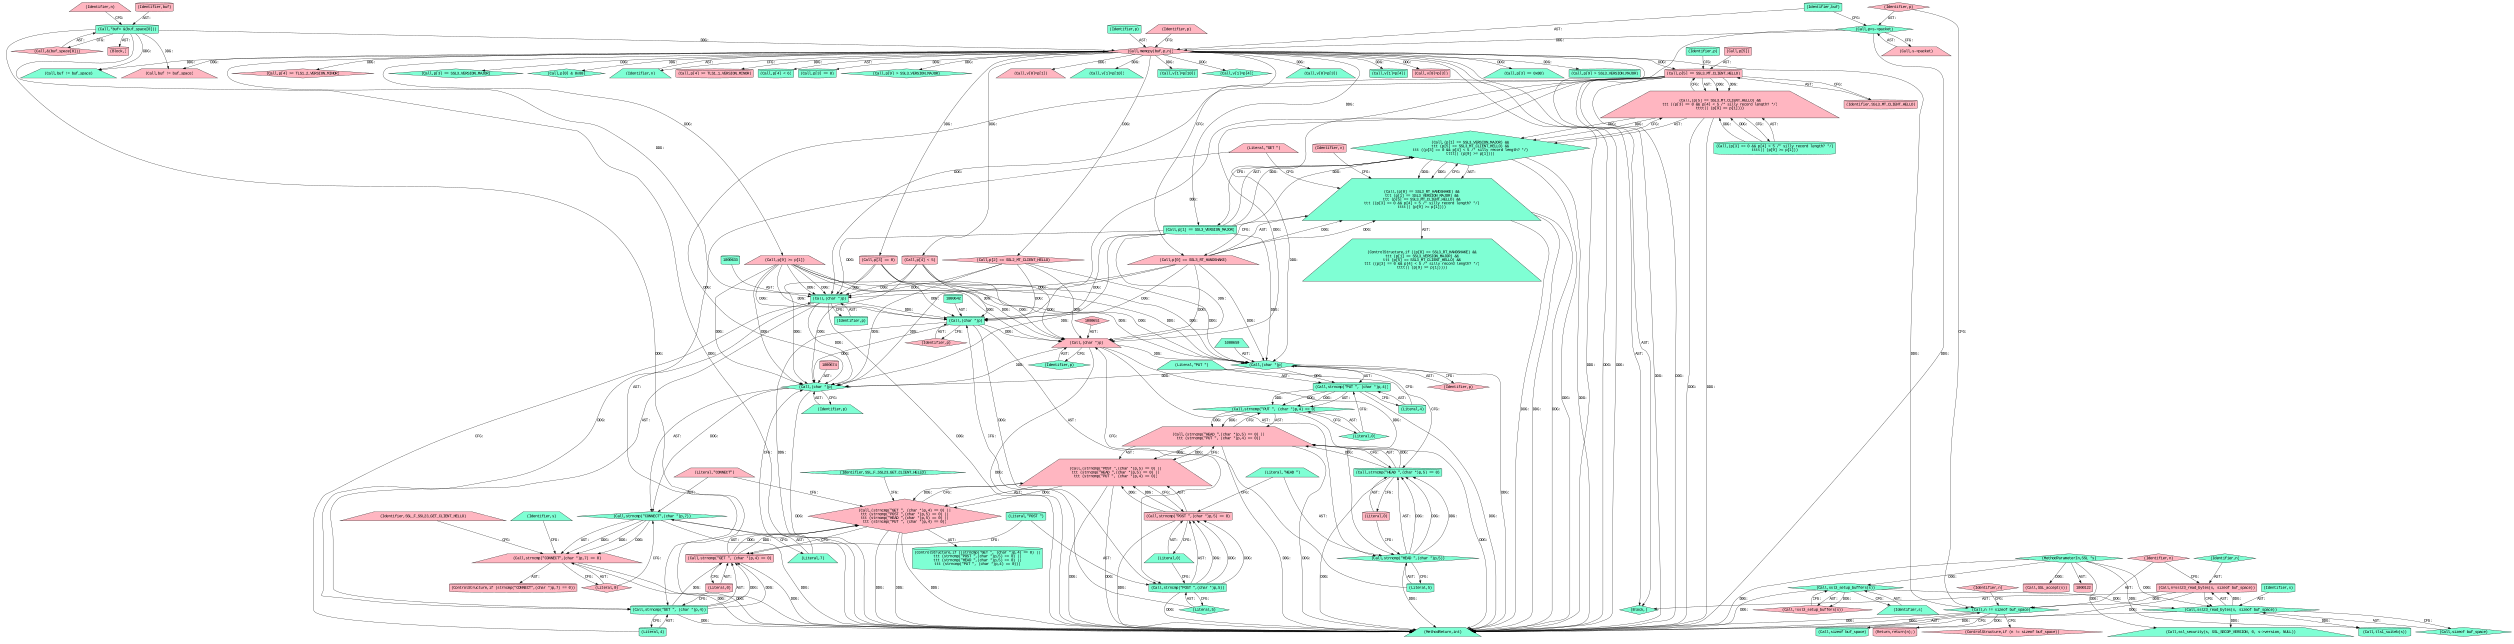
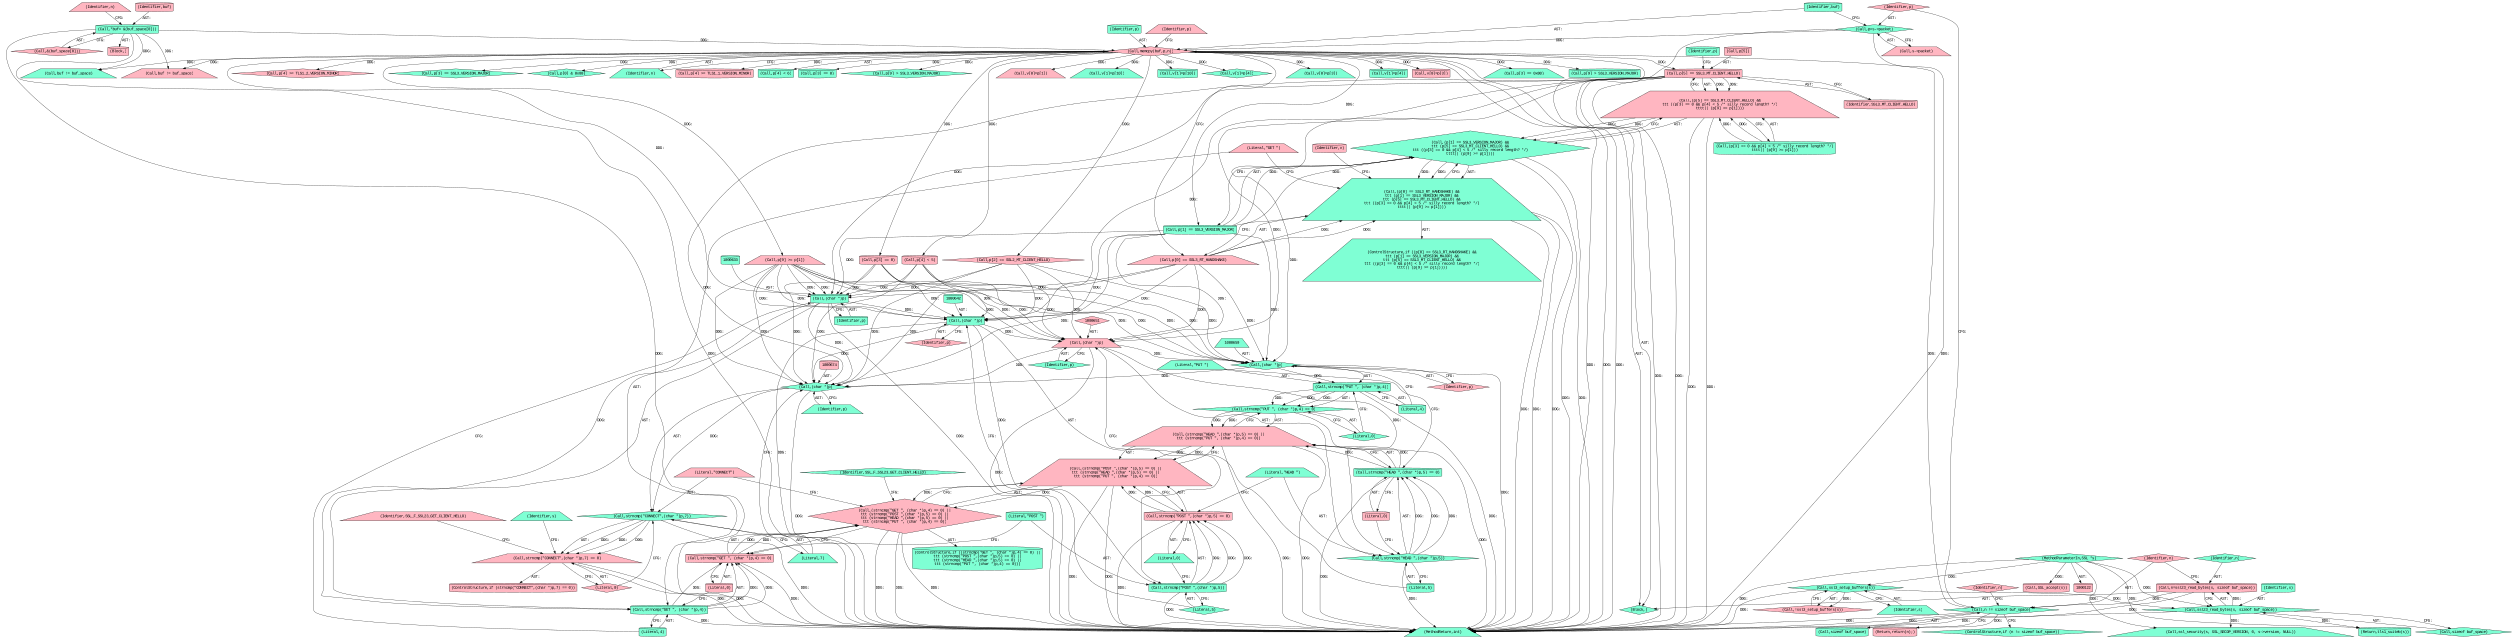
  digraph {
    fontname="Liberation Mono"
    node [fillcolor=aquamarine fontname="Liberation Mono" shape=cylinder style=filled]
    edge [fontname="Liberation Mono"]
    n1 [fillcolor=lightpink label="(Call,p[5] == SSL3_MT_CLIENT_HELLO)"]
    n2 [fillcolor=lightpink label="(Call,(p[5] == SSL3_MT_CLIENT_HELLO) &&\n\t\t\t ((p[3] == 0 && p[4] < 5 /* silly record length? */)\n\t\t\t\t|| (p[9] >= p[1])))" shape=trapezium]
    n3 [label="(Call,(char *)p)"]
    n4 [label="(Call,(char *)p)"]
    n5 [fillcolor=lightpink label="(Call,(char *)p)" shape=trapezium]
    n6 [label="(Call,(char *)p)" shape=diamond]
    n7 [label="(Call,(char *)p)" shape=diamond]
    n8 [fillcolor=lightpink label="(Identifier,SSL3_MT_CLIENT_HELLO)"]
    n9 [label="(MethodReturn,int)" shape=trapezium]
    n10 [label="(Call,(p[1] == SSL3_VERSION_MAJOR) &&\n\t\t\t (p[5] == SSL3_MT_CLIENT_HELLO) &&\n\t\t\t ((p[3] == 0 && p[4] < 5 /* silly record length? */)\n\t\t\t\t|| (p[9] >= p[1])))" shape=diamond]
    n11 [label="(Call,(p[3] == 0 && p[4] < 5 /* silly record length? */)\n\t\t\t\t|| (p[9] >= p[1]))"]
    n12 [label="(Call,strncmp(\"GET \", (char *)p,4))"]
    n13 [label="(Identifier,p)"]
    n14 [label="(Call,strncmp(\"POST \",(char *)p,5))"]
    n15 [fillcolor=lightpink label="(Identifier,p)" shape=diamond]
    n16 [label="(Call,strncmp(\"HEAD \",(char *)p,5))" shape=diamond]
    n17 [label="(Identifier,p)" shape=diamond]
    n18 [label="(Call,strncmp(\"PUT \", (char *)p,4))"]
    n19 [fillcolor=lightpink label="(Identifier,p)" shape=diamond]
    n20 [label="(Call,strncmp(\"CONNECT\",(char *)p,7))" shape=diamond]
    n21 [label="(Identifier,p)" shape=trapezium]
    n22 [fillcolor=lightpink label="(Call,memcpy(buf,p,n))" shape=diamond]
    n23 [label="(Call,p[3] == 0x00)" shape=trapezium]
    n24 [label="(Call,p[9] > SSL3_VERSION_MAJOR)"]
    n25 [fillcolor=lightpink label="(Call,buf != buf_space)" shape=trapezium]
    n26 [fillcolor=lightpink label="(Call,p[9] >= p[1])" shape=trapezium]
    n27 [fillcolor=lightpink label="(Call,p[4] >= TLS1_2_VERSION_MINOR)" shape=diamond]
    n28 [fillcolor=lightpink label="(Call,p[2] == SSL2_MT_CLIENT_HELLO)" shape=diamond]
    n29 [label="(Call,p[3] == SSL3_VERSION_MAJOR)" shape=diamond]
    n30 [label="(Call,p[0] & 0x80)" shape=diamond]
    n31 [label="(Identifier,n)" shape=trapezium]
    n32 [fillcolor=lightpink label="(Call,p[4] >= TLS1_1_VERSION_MINOR)"]
    n33 [label="(Call,p[4] < 6)"]
    n34 [label="(Call,p[3] == 0)"]
    n35 [label="(Call,p[9] > SSL3_VERSION_MAJOR)" shape=diamond]
    n36 [fillcolor=lightpink label="(Call,p[3] == 0)"]
    n37 [label="(Call,buf != buf_space)" shape=trapezium]
    n38 [fillcolor=lightpink label="(Call,p[4] < 5)"]
    n39 [fillcolor=lightpink label="(Call,v[0]=p[1])" shape=trapezium]
    n40 [label="(Call,v[1]=p[10])" shape=trapezium]
    n41 [fillcolor=lightpink label="(Call,p[0] == SSL3_RT_HANDSHAKE)" shape=trapezium]
    n42 [label="(Call,v[1]=p[10])"]
    n43 [label="(Call,v[1]=p[4])" shape=diamond]
    n44 [label="(Block,)" shape=diamond]
    n45 [label="(Call,v[0]=p[3])" shape=trapezium]
    n46 [label="(Call,p[1] == SSL3_VERSION_MAJOR)"]
    n47 [label="(Call,v[1]=p[4])"]
    n48 [fillcolor=lightpink label="(Call,v[0]=p[3])"]
    n49 [label="(Call,(p[0] == SSL3_RT_HANDSHAKE) &&\n\t\t\t (p[1] == SSL3_VERSION_MAJOR) &&\n\t\t\t (p[5] == SSL3_MT_CLIENT_HELLO) &&\n\t\t\t ((p[3] == 0 && p[4] < 5 /* silly record length? */)\n\t\t\t\t|| (p[9] >= p[1])))" shape=trapezium]
    n50 [label="(Call,*buf= &(buf_space[0]))"]
    n51 [fillcolor=lightpink label="(Call,&(buf_space[0]))" shape=diamond]
    n52 [fillcolor=lightpink label="(Block,)"]
    n53 [label="(Call,p=s->packet)" shape=diamond]
    n54 [fillcolor=lightpink label="(Call,s->packet)" shape=trapezium]
    n55 [label="(Call,n != sizeof buf_space)" shape=diamond]
-   n56 [fillcolor=lightpink label="(ControlStructure,if (n != sizeof buf_space))" shape=diamond]
+   n56 [label="(ControlStructure,if (n != sizeof buf_space))" shape=diamond]
    n57 [label="(Call,sizeof buf_space)"]
    n58 [fillcolor=lightpink label="(Return,return(n);)"]
    n59 [fillcolor=lightpink label="(Call,n=ssl23_read_bytes(s, sizeof buf_space))"]
    n60 [label="(Call,ssl23_read_bytes(s, sizeof buf_space))" shape=diamond]
-   n61 [label="(Call,tls1_suiteb(s))"]
+   n61 [label="(Return,tls1_suiteb(s))"]
    n62 [label="(Call,sizeof buf_space)" shape=diamond]
    n63 [label="(Call,ssl_security(s, SSL_SECOP_VERSION, 0, s->version, NULL))" shape=trapezium]
    n64 [label="(Call,ssl3_setup_buffers(s))" shape=diamond]
    n65 [label="(Identifier,s)" shape=trapezium]
    n66 [fillcolor=lightpink label="(Call,!ssl3_setup_buffers(s))" shape=diamond]
    n67 [label="(MethodParameterIn,SSL *s)" shape=diamond]
    n68 [fillcolor=lightpink label="(Call,SSL_accept(s))"]
    1000122 [fillcolor=lightpink]
    n70 [label="(ControlStructure,if ((p[0] == SSL3_RT_HANDSHAKE) &&\n\t\t\t (p[1] == SSL3_VERSION_MAJOR) &&\n\t\t\t (p[5] == SSL3_MT_CLIENT_HELLO) &&\n\t\t\t ((p[3] == 0 && p[4] < 5 /* silly record length? */)\n\t\t\t\t|| (p[9] >= p[1]))))" shape=trapezium]
    n71 [fillcolor=lightpink label="(Call,strncmp(\"GET \", (char *)p,4) == 0)"]
    n72 [label="(Literal,4)"]
    n73 [fillcolor=lightpink label="(Call,(strncmp(\"GET \", (char *)p,4) == 0) ||\n\t\t\t (strncmp(\"POST \",(char *)p,5) == 0) ||\n\t\t\t (strncmp(\"HEAD \",(char *)p,5) == 0) ||\n\t\t\t (strncmp(\"PUT \", (char *)p,4) == 0))" shape=diamond]
    n74 [fillcolor=lightpink label="(Literal,0)"]
    n75 [fillcolor=lightpink label="(Call,(strncmp(\"POST \",(char *)p,5) == 0) ||\n\t\t\t (strncmp(\"HEAD \",(char *)p,5) == 0) ||\n\t\t\t (strncmp(\"PUT \", (char *)p,4) == 0))" shape=trapezium]
    n76 [label="(ControlStructure,if ((strncmp(\"GET \", (char *)p,4) == 0) ||\n\t\t\t (strncmp(\"POST \",(char *)p,5) == 0) ||\n\t\t\t (strncmp(\"HEAD \",(char *)p,5) == 0) ||\n\t\t\t (strncmp(\"PUT \", (char *)p,4) == 0)))"]
    n77 [fillcolor=lightpink label="(Call,strncmp(\"POST \",(char *)p,5) == 0)"]
    n78 [fillcolor=lightpink label="(Call,(strncmp(\"HEAD \",(char *)p,5) == 0) ||\n\t\t\t (strncmp(\"PUT \", (char *)p,4) == 0))" shape=trapezium]
    n79 [label="(Literal,5)" shape=diamond]
    n80 [label="(Literal,0)" shape=trapezium]
    n81 [label="(Call,strncmp(\"HEAD \",(char *)p,5) == 0)"]
    n82 [label="(Call,strncmp(\"PUT \", (char *)p,4) == 0)" shape=diamond]
    n83 [label="(Literal,5)"]
    n84 [fillcolor=lightpink label="(Literal,0)"]
    n85 [label="(Literal,0)" shape=diamond]
    n86 [label="(Literal,4)"]
    n87 [fillcolor=lightpink label="(Call,strncmp(\"CONNECT\",(char *)p,7) == 0)" shape=trapezium]
    n88 [label="(Literal,7)" shape=trapezium]
    n89 [fillcolor=lightpink label="(ControlStructure,if (strncmp(\"CONNECT\",(char *)p,7) == 0))"]
    n90 [fillcolor=lightpink label="(Literal,0)" shape=diamond]
    n91 [fillcolor=lightpink label="(Identifier,SSL_F_SSL23_GET_CLIENT_HELLO)" shape=trapezium]
    n92 [label="(Identifier,p)"]
    n93 [fillcolor=lightpink label="(Literal,\"GET \")" shape=trapezium]
    n94 [label="(Identifier,SSL_F_SSL23_GET_CLIENT_HELLO)" shape=diamond]
    n95 [label="(Literal,\"PUT \")" shape=trapezium]
    n96 [label="(Identifier,buf)"]
    n97 [label="(Literal,\"POST \")"]
    n98 [label="(Identifier,s)" shape=trapezium]
    n99 [fillcolor=lightpink label="(Identifier,n)" shape=diamond]
    n100 [fillcolor=lightpink label="(Identifier,p)" shape=diamond]
    n101 [fillcolor=lightpink label="(Identifier,n)" shape=trapezium]
    n102 [fillcolor=lightpink label="(Call,p[5])"]
    n103 [fillcolor=lightpink label="(Literal,\"CONNECT\")" shape=trapezium]
    n104 [fillcolor=lightpink label="(Identifier,v)"]
    n105 [label="(Identifier,p)"]
    n106 [label="(Literal,\"HEAD \")" shape=trapezium]
    n107 [fillcolor=lightpink label="(Identifier,p)" shape=trapezium]
    n108 [label="(Identifier,n)" shape=diamond]
    n109 [label="(Identifier,s)"]
    n110 [fillcolor=lightpink label="(Identifier,n)" shape=diamond]
    n111 [fillcolor=lightpink label="(Identifier,buf)"]
    1000633
    1000642
    1000651 [fillcolor=lightpink shape=diamond]
    1000659 [shape=trapezium]
    1000674 [fillcolor=lightpink]
    n1 -> n2 [label="AST: "]
    n1 -> n2 [label="DDG: "]
    n1 -> n2 [label="DDG: "]
    n1 -> n3 [label="DDG: "]
    n1 -> n4 [label="DDG: "]
    n1 -> n5 [label="DDG: "]
    n1 -> n6 [label="DDG: "]
    n1 -> n7 [label="DDG: "]
    n1 -> n8 [label="CFG: "]
    n1 -> n9 [label="DDG: "]
    n1 -> n9 [label="DDG: "]
    n2 -> n1 [label="CFG: "]
    n2 -> n9 [label="DDG: "]
    n2 -> n9 [label="DDG: "]
    n2 -> n10 [label="AST: "]
    n2 -> n10 [label="DDG: "]
    n2 -> n10 [label="DDG: "]
    n2 -> n11 [label="CFG: "]
    n3 -> n4 [label="DDG: "]
    n3 -> n7 [label="DDG: "]
    n3 -> n9 [label="DDG: "]
    n3 -> n12 [label="AST: "]
    n3 -> n12 [label="DDG: "]
    n3 -> n13 [label="CFG: "]
    n4 -> n5 [label="DDG: "]
    n4 -> n7 [label="DDG: "]
    n4 -> n9 [label="DDG: "]
    n4 -> n14 [label="AST: "]
    n4 -> n14 [label="DDG: "]
    n4 -> n15 [label="CFG: "]
    n5 -> n6 [label="DDG: "]
    n5 -> n7 [label="DDG: "]
    n5 -> n9 [label="DDG: "]
    n5 -> n16 [label="AST: "]
    n5 -> n16 [label="DDG: "]
    n5 -> n17 [label="CFG: "]
    n6 -> n7 [label="DDG: "]
    n6 -> n9 [label="DDG: "]
    n6 -> n18 [label="AST: "]
    n6 -> n18 [label="DDG: "]
    n6 -> n19 [label="CFG: "]
    n7 -> n9 [label="DDG: "]
    n7 -> n20 [label="AST: "]
    n7 -> n20 [label="DDG: "]
    n7 -> n21 [label="CFG: "]
    n8 -> n1 [label="AST: "]
    n10 -> n2 [label="CFG: "]
    n10 -> n9 [label="DDG: "]
    n10 -> n9 [label="DDG: "]
    n10 -> n46 [label="CFG: "]
    n10 -> n49 [label="AST: "]
    n10 -> n49 [label="DDG: "]
    n10 -> n49 [label="DDG: "]
    n11 -> n2 [label="AST: "]
    n11 -> n2 [label="DDG: "]
    n11 -> n2 [label="DDG: "]
    n12 -> n9 [label="DDG: "]
    n12 -> n71 [label="AST: "]
    n12 -> n71 [label="DDG: "]
    n12 -> n71 [label="DDG: "]
    n12 -> n71 [label="DDG: "]
    n12 -> n72 [label="CFG: "]
    n13 -> n3 [label="AST: "]
    n14 -> n9 [label="DDG: "]
    n14 -> n77 [label="AST: "]
    n14 -> n77 [label="DDG: "]
    n14 -> n77 [label="DDG: "]
    n14 -> n77 [label="DDG: "]
    n14 -> n79 [label="CFG: "]
    n15 -> n4 [label="AST: "]
    n16 -> n9 [label="DDG: "]
    n16 -> n81 [label="AST: "]
    n16 -> n81 [label="DDG: "]
    n16 -> n81 [label="DDG: "]
    n16 -> n81 [label="DDG: "]
    n16 -> n83 [label="CFG: "]
    n17 -> n5 [label="AST: "]
    n18 -> n9 [label="DDG: "]
    n18 -> n82 [label="AST: "]
    n18 -> n82 [label="DDG: "]
    n18 -> n82 [label="DDG: "]
    n18 -> n82 [label="DDG: "]
    n18 -> n86 [label="CFG: "]
    n19 -> n6 [label="AST: "]
    n20 -> n9 [label="DDG: "]
    n20 -> n87 [label="AST: "]
    n20 -> n87 [label="DDG: "]
    n20 -> n87 [label="DDG: "]
    n20 -> n87 [label="DDG: "]
    n20 -> n88 [label="CFG: "]
    n21 -> n7 [label="AST: "]
    n22 -> n1 [label="DDG: "]
    n22 -> n3 [label="DDG: "]
    n22 -> n9 [label="DDG: "]
    n22 -> n9 [label="DDG: "]
    n22 -> n9 [label="DDG: "]
    n22 -> n23 [label="DDG: "]
    n22 -> n24 [label="DDG: "]
    n22 -> n25 [label="DDG: "]
    n22 -> n26 [label="DDG: "]
    n22 -> n27 [label="DDG: "]
    n22 -> n28 [label="DDG: "]
    n22 -> n29 [label="DDG: "]
    n22 -> n30 [label="DDG: "]
    n22 -> n31 [label="CFG: "]
    n22 -> n32 [label="DDG: "]
    n22 -> n33 [label="AST: "]
    n22 -> n34 [label="DDG: "]
    n22 -> n35 [label="DDG: "]
    n22 -> n36 [label="DDG: "]
    n22 -> n37 [label="DDG: "]
    n22 -> n38 [label="DDG: "]
    n22 -> n39 [label="DDG: "]
    n22 -> n40 [label="DDG: "]
    n22 -> n41 [label="CFG: "]
    n22 -> n42 [label="DDG: "]
    n22 -> n43 [label="DDG: "]
    n22 -> n44 [label="AST: "]
    n22 -> n45 [label="DDG: "]
    n22 -> n46 [label="DDG: "]
    n22 -> n47 [label="DDG: "]
    n22 -> n48 [label="DDG: "]
    n26 -> n3 [label="DDG: "]
    n26 -> n3 [label="DDG: "]
    n26 -> n4 [label="DDG: "]
    n26 -> n4 [label="DDG: "]
    n26 -> n5 [label="DDG: "]
    n26 -> n5 [label="DDG: "]
    n26 -> n6 [label="DDG: "]
    n26 -> n6 [label="DDG: "]
    n26 -> n7 [label="DDG: "]
    n26 -> n7 [label="DDG: "]
    n28 -> n3 [label="DDG: "]
    n28 -> n4 [label="DDG: "]
    n28 -> n5 [label="DDG: "]
    n28 -> n6 [label="DDG: "]
    n28 -> n7 [label="DDG: "]
    n31 -> n22 [label="AST: "]
    n36 -> n3 [label="DDG: "]
    n36 -> n4 [label="DDG: "]
    n36 -> n5 [label="DDG: "]
    n36 -> n6 [label="DDG: "]
    n36 -> n7 [label="DDG: "]
    n38 -> n3 [label="DDG: "]
    n38 -> n4 [label="DDG: "]
    n38 -> n5 [label="DDG: "]
    n38 -> n6 [label="DDG: "]
    n38 -> n7 [label="DDG: "]
    n41 -> n3 [label="DDG: "]
    n41 -> n4 [label="DDG: "]
    n41 -> n5 [label="DDG: "]
    n41 -> n6 [label="DDG: "]
    n41 -> n7 [label="DDG: "]
    n41 -> n49 [label="AST: "]
    n41 -> n49 [label="DDG: "]
    n41 -> n49 [label="DDG: "]
    n46 -> n3 [label="DDG: "]
    n46 -> n4 [label="DDG: "]
    n46 -> n5 [label="DDG: "]
    n46 -> n6 [label="DDG: "]
    n46 -> n7 [label="DDG: "]
    n46 -> n10 [label="AST: "]
    n46 -> n10 [label="DDG: "]
    n46 -> n10 [label="DDG: "]
    n49 -> n9 [label="DDG: "]
    n49 -> n9 [label="DDG: "]
    n49 -> n9 [label="DDG: "]
    n49 -> n10 [label="CFG: "]
    n49 -> n41 [label="CFG: "]
    n49 -> n70 [label="AST: "]
    n50 -> n9 [label="DDG: "]
    n50 -> n9 [label="DDG: "]
    n50 -> n22 [label="DDG: "]
    n50 -> n25 [label="DDG: "]
    n50 -> n37 [label="DDG: "]
    n50 -> n51 [label="CFG: "]
    n50 -> n52 [label="AST: "]
    n51 -> n50 [label="AST: "]
    n53 -> n9 [label="DDG: "]
    n53 -> n22 [label="DDG: "]
    n53 -> n44 [label="AST: "]
    n53 -> n54 [label="CFG: "]
    n54 -> n53 [label="AST: "]
    n55 -> n9 [label="DDG: "]
    n55 -> n9 [label="DDG: "]
-   n22 -> n55 [label="DDG: "]
+   n55 -> n22 [label="DDG: "]
    n55 -> n56 [label="CFG: "]
    n55 -> n57 [label="CFG: "]
    n55 -> n58 [label="DDG: "]
    n57 -> n55 [label="AST: "]
    n59 -> n9 [label="DDG: "]
    n59 -> n44 [label="AST: "]
    n59 -> n55 [label="DDG: "]
    n59 -> n60 [label="CFG: "]
    n60 -> n9 [label="DDG: "]
    n60 -> n59 [label="AST: "]
    n60 -> n59 [label="DDG: "]
    n60 -> n61 [label="DDG: "]
    n60 -> n62 [label="CFG: "]
    n60 -> n63 [label="DDG: "]
    n62 -> n60 [label="AST: "]
    n64 -> n9 [label="DDG: "]
    n64 -> n60 [label="DDG: "]
    n64 -> n65 [label="CFG: "]
    n64 -> n66 [label="AST: "]
    n64 -> n66 [label="DDG: "]
    n65 -> n64 [label="AST: "]
    n66 -> n64 [label="CFG: "]
    n67 -> n9 [label="DDG: "]
    n67 -> n60 [label="DDG: "]
    n67 -> n61 [label="DDG: "]
    n67 -> n63 [label="DDG: "]
    n67 -> n64 [label="DDG: "]
    n67 -> n68 [label="DDG: "]
    n67 -> 1000122 [label="AST: "]
    n71 -> n9 [label="DDG: "]
    n71 -> n73 [label="AST: "]
    n71 -> n73 [label="DDG: "]
    n71 -> n73 [label="DDG: "]
    n71 -> n74 [label="CFG: "]
    n72 -> n3 [label="CFG: "]
    n72 -> n12 [label="AST: "]
    n73 -> n9 [label="DDG: "]
    n73 -> n9 [label="DDG: "]
    n73 -> n9 [label="DDG: "]
    n73 -> n71 [label="CFG: "]
    n73 -> n75 [label="CFG: "]
    n73 -> n76 [label="AST: "]
    n74 -> n12 [label="CFG: "]
    n74 -> n71 [label="AST: "]
    n75 -> n9 [label="DDG: "]
    n75 -> n9 [label="DDG: "]
    n75 -> n73 [label="AST: "]
    n75 -> n73 [label="DDG: "]
    n75 -> n73 [label="DDG: "]
    n75 -> n77 [label="CFG: "]
    n75 -> n78 [label="CFG: "]
    n77 -> n9 [label="DDG: "]
    n77 -> n75 [label="AST: "]
    n77 -> n75 [label="DDG: "]
    n77 -> n75 [label="DDG: "]
    n77 -> n80 [label="CFG: "]
    n78 -> n9 [label="DDG: "]
    n78 -> n9 [label="DDG: "]
    n78 -> n75 [label="AST: "]
    n78 -> n75 [label="DDG: "]
    n78 -> n75 [label="DDG: "]
    n78 -> n81 [label="CFG: "]
    n78 -> n82 [label="CFG: "]
    n79 -> n4 [label="CFG: "]
    n79 -> n14 [label="AST: "]
    n80 -> n14 [label="CFG: "]
    n80 -> n77 [label="AST: "]
    n81 -> n9 [label="DDG: "]
    n81 -> n78 [label="AST: "]
    n81 -> n78 [label="DDG: "]
    n81 -> n78 [label="DDG: "]
    n81 -> n84 [label="CFG: "]
    n82 -> n9 [label="DDG: "]
    n82 -> n78 [label="AST: "]
    n82 -> n78 [label="DDG: "]
    n82 -> n78 [label="DDG: "]
    n82 -> n85 [label="CFG: "]
    n83 -> n5 [label="CFG: "]
    n83 -> n16 [label="AST: "]
    n84 -> n16 [label="CFG: "]
    n84 -> n81 [label="AST: "]
    n85 -> n18 [label="CFG: "]
    n85 -> n82 [label="AST: "]
    n86 -> n6 [label="CFG: "]
    n86 -> n18 [label="AST: "]
    n87 -> n9 [label="DDG: "]
    n87 -> n9 [label="DDG: "]
    n87 -> n89 [label="AST: "]
    n87 -> n90 [label="CFG: "]
    n88 -> n7 [label="CFG: "]
    n88 -> n20 [label="AST: "]
    n90 -> n20 [label="CFG: "]
    n90 -> n87 [label="AST: "]
    n91 -> n87 [label="CFG: "]
    n92 -> n1 [label="CFG: "]
    n93 -> n12 [label="AST: "]
    n93 -> n49 [label="CFG: "]
    n94 -> n73 [label="CFG: "]
    n95 -> n18 [label="AST: "]
    n95 -> n81 [label="CFG: "]
    n96 -> n22 [label="AST: "]
    n96 -> n53 [label="CFG: "]
    n97 -> n14 [label="AST: "]
    n97 -> n71 [label="CFG: "]
    n98 -> n87 [label="CFG: "]
    n99 -> n55 [label="AST: "]
    n99 -> n59 [label="CFG: "]
    n100 -> n53 [label="AST: "]
    n100 -> n55 [label="CFG: "]
    n101 -> n50 [label="CFG: "]
    n102 -> n1 [label="AST: "]
    n103 -> n20 [label="AST: "]
    n103 -> n73 [label="CFG: "]
    n104 -> n49 [label="CFG: "]
    n105 -> n22 [label="AST: "]
    n106 -> n16 [label="AST: "]
    n106 -> n77 [label="CFG: "]
    n107 -> n22 [label="CFG: "]
    n108 -> n59 [label="AST: "]
    n109 -> n60 [label="AST: "]
    n110 -> n55 [label="CFG: "]
    n111 -> n50 [label="AST: "]
    1000633 -> n3 [label="AST: "]
    1000642 -> n4 [label="AST: "]
    1000651 -> n5 [label="AST: "]
    1000659 -> n6 [label="AST: "]
    1000674 -> n7 [label="AST: "]
  }
